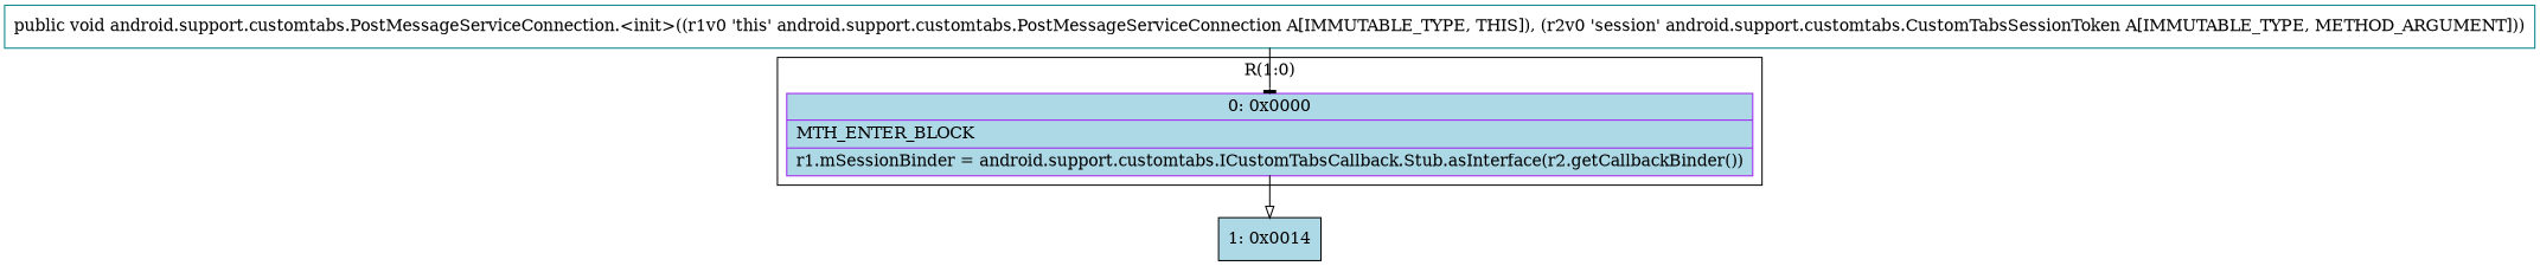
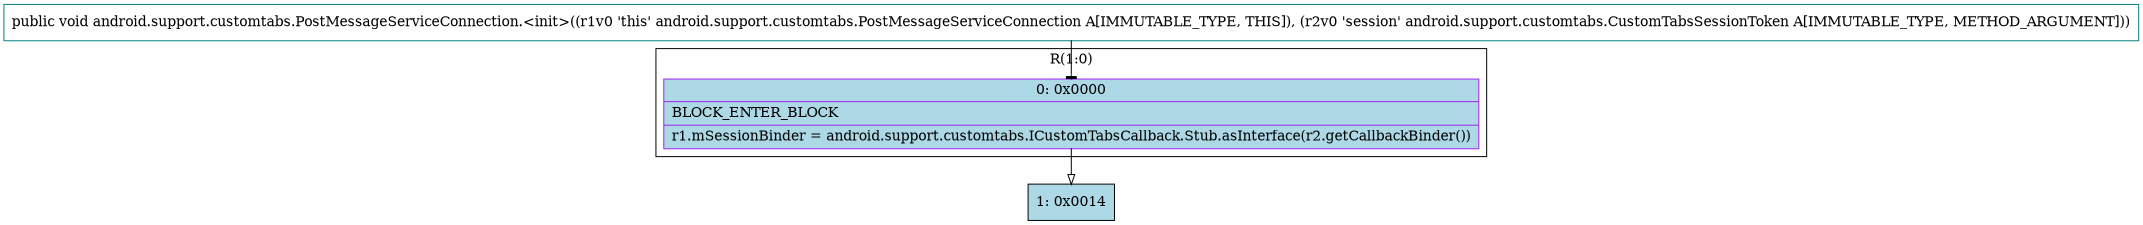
  digraph {
    node [shape=record style=filled fillcolor=lightblue]
-   n1 [color=purple label="{0\:\ 0x0000|MTH_ENTER_BLOCK\l|r1.mSessionBinder = android.support.customtabs.ICustomTabsCallback.Stub.asInterface(r2.getCallbackBinder())\l}"]
+   n1 [color=purple label="{0\:\ 0x0000|BLOCK_ENTER_BLOCK\l|r1.mSessionBinder = android.support.customtabs.ICustomTabsCallback.Stub.asInterface(r2.getCallbackBinder())\l}"]
    n2 [color=black label="{1\:\ 0x0014}"]
    n3 [label="{public void android.support.customtabs.PostMessageServiceConnection.\<init\>((r1v0 'this' android.support.customtabs.PostMessageServiceConnection A[IMMUTABLE_TYPE, THIS]), (r2v0 'session' android.support.customtabs.CustomTabsSessionToken A[IMMUTABLE_TYPE, METHOD_ARGUMENT])) }" fillcolor=white color=teal]
    subgraph cluster_1 {
      label="R(1:0)"
      n1
    }
    n1 -> n2 [arrowhead=onormal]
    n3 -> n1 [arrowhead=tee]
  }
